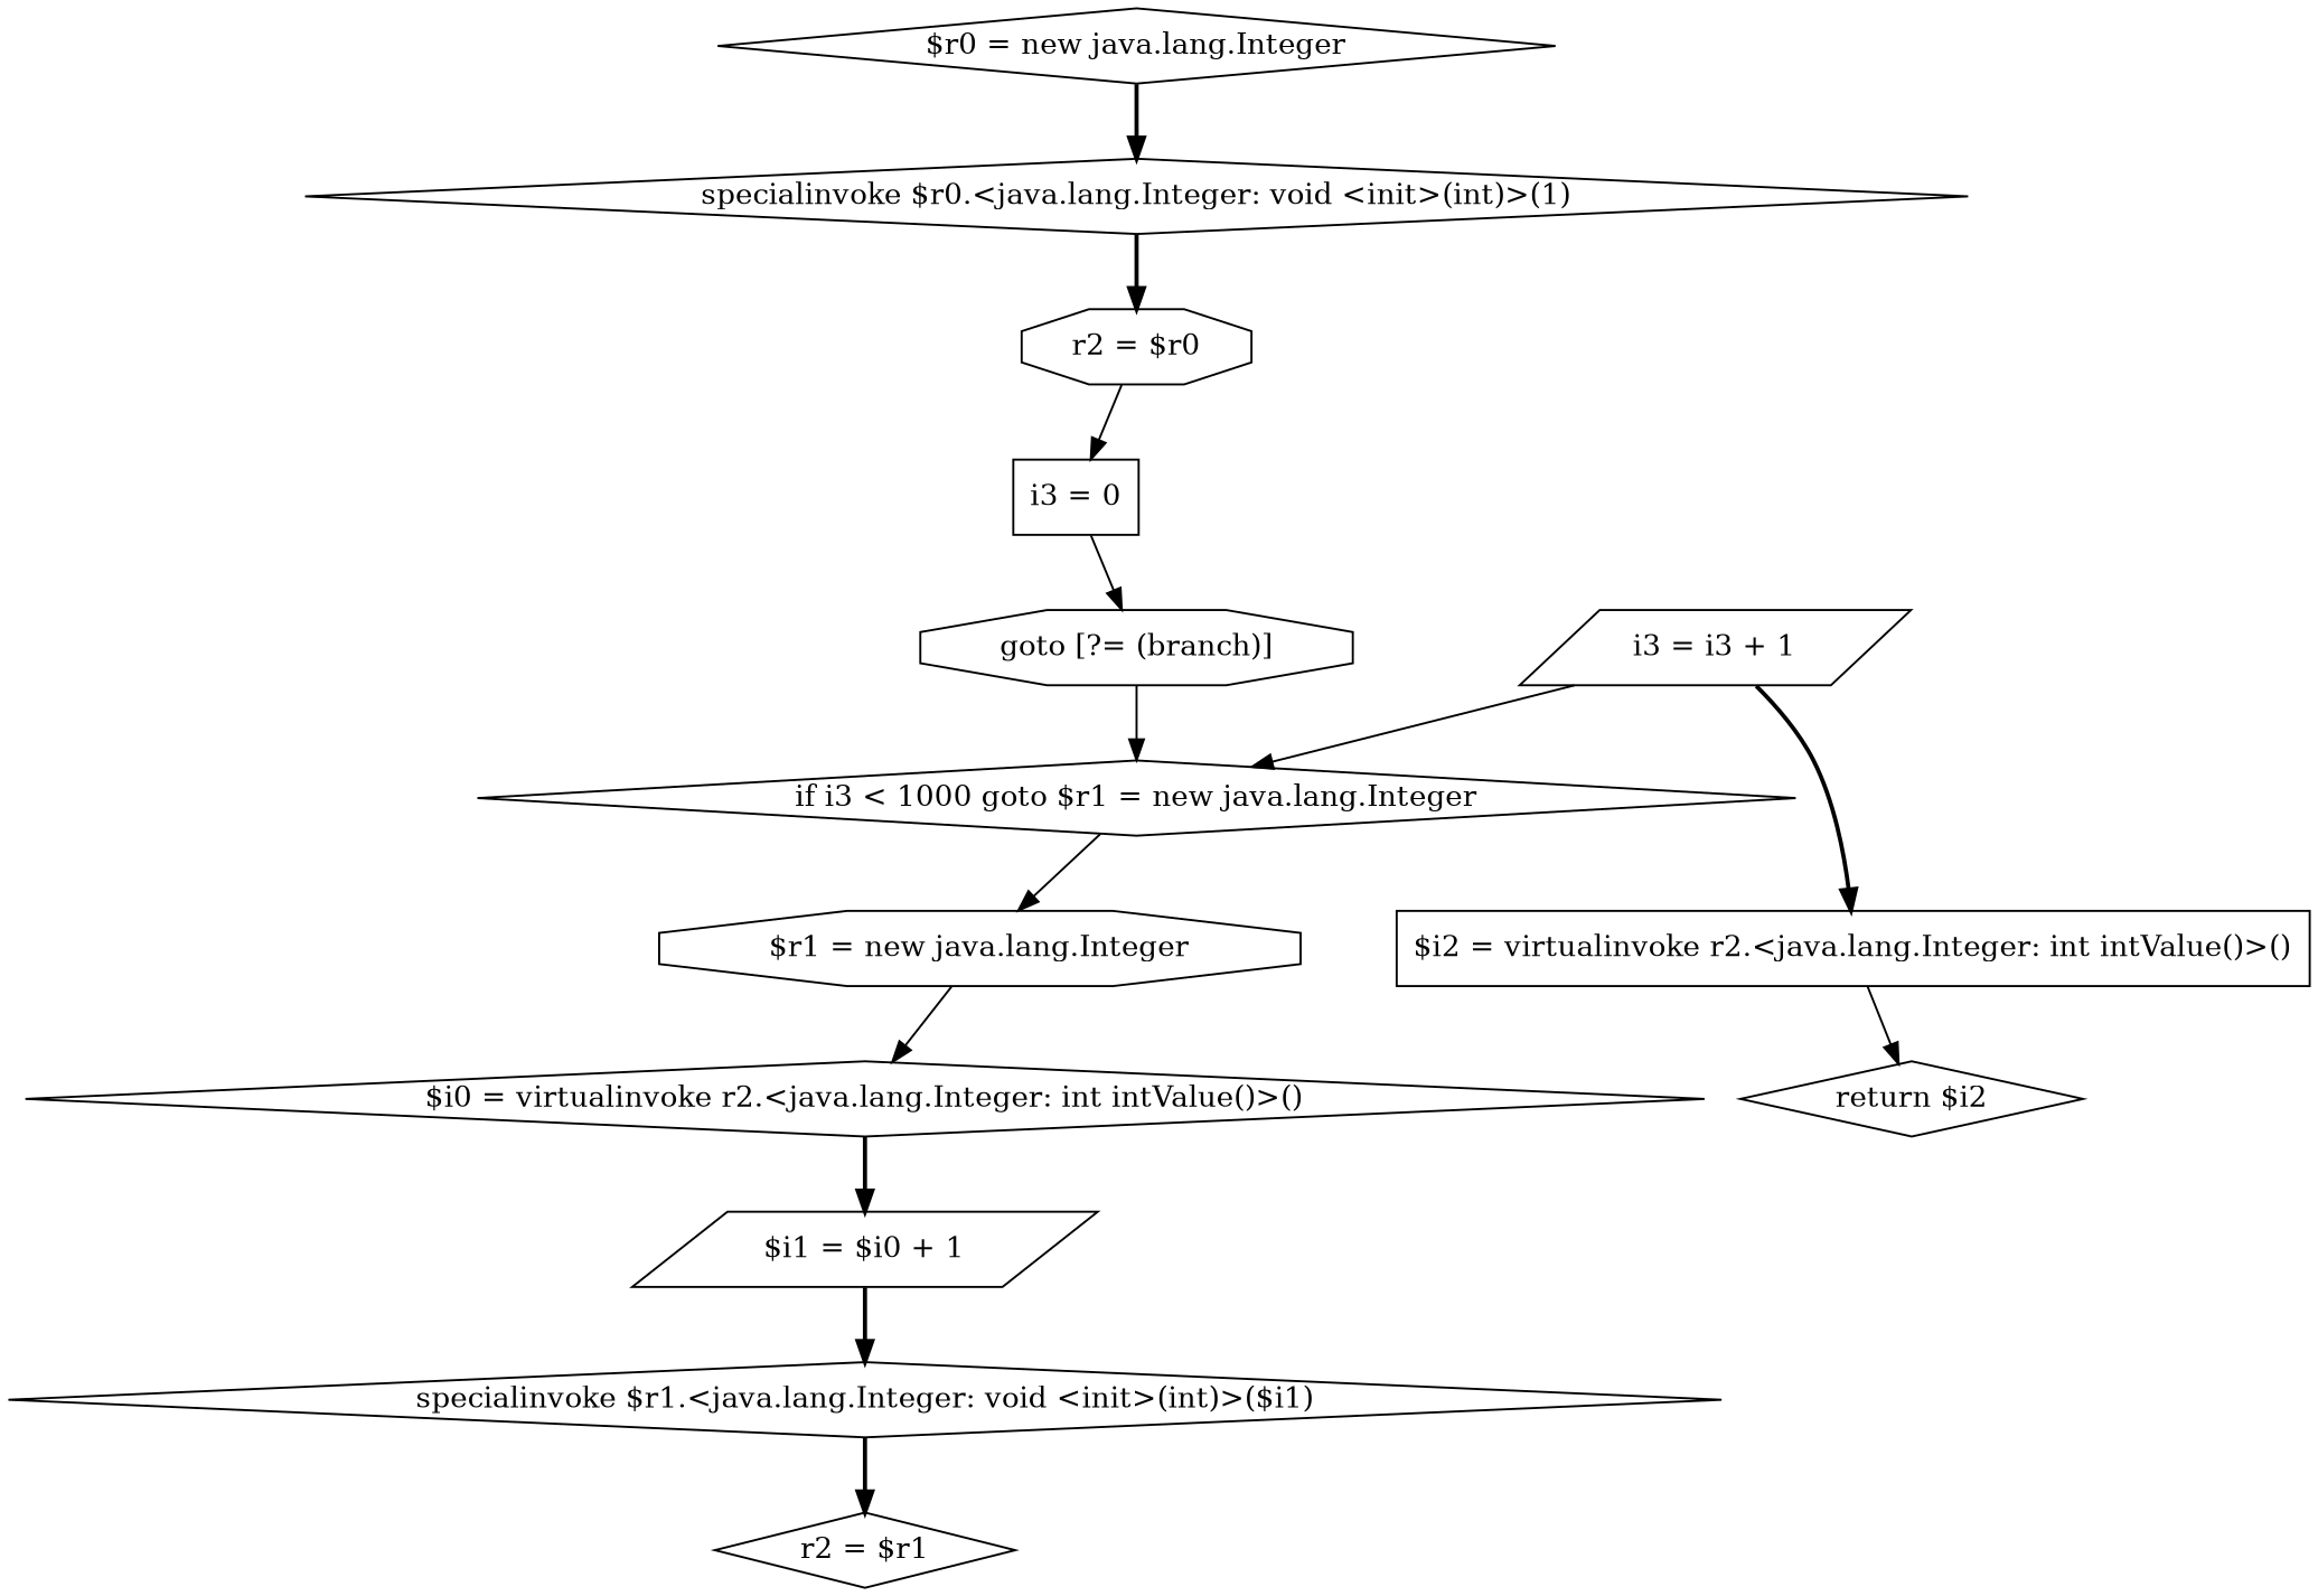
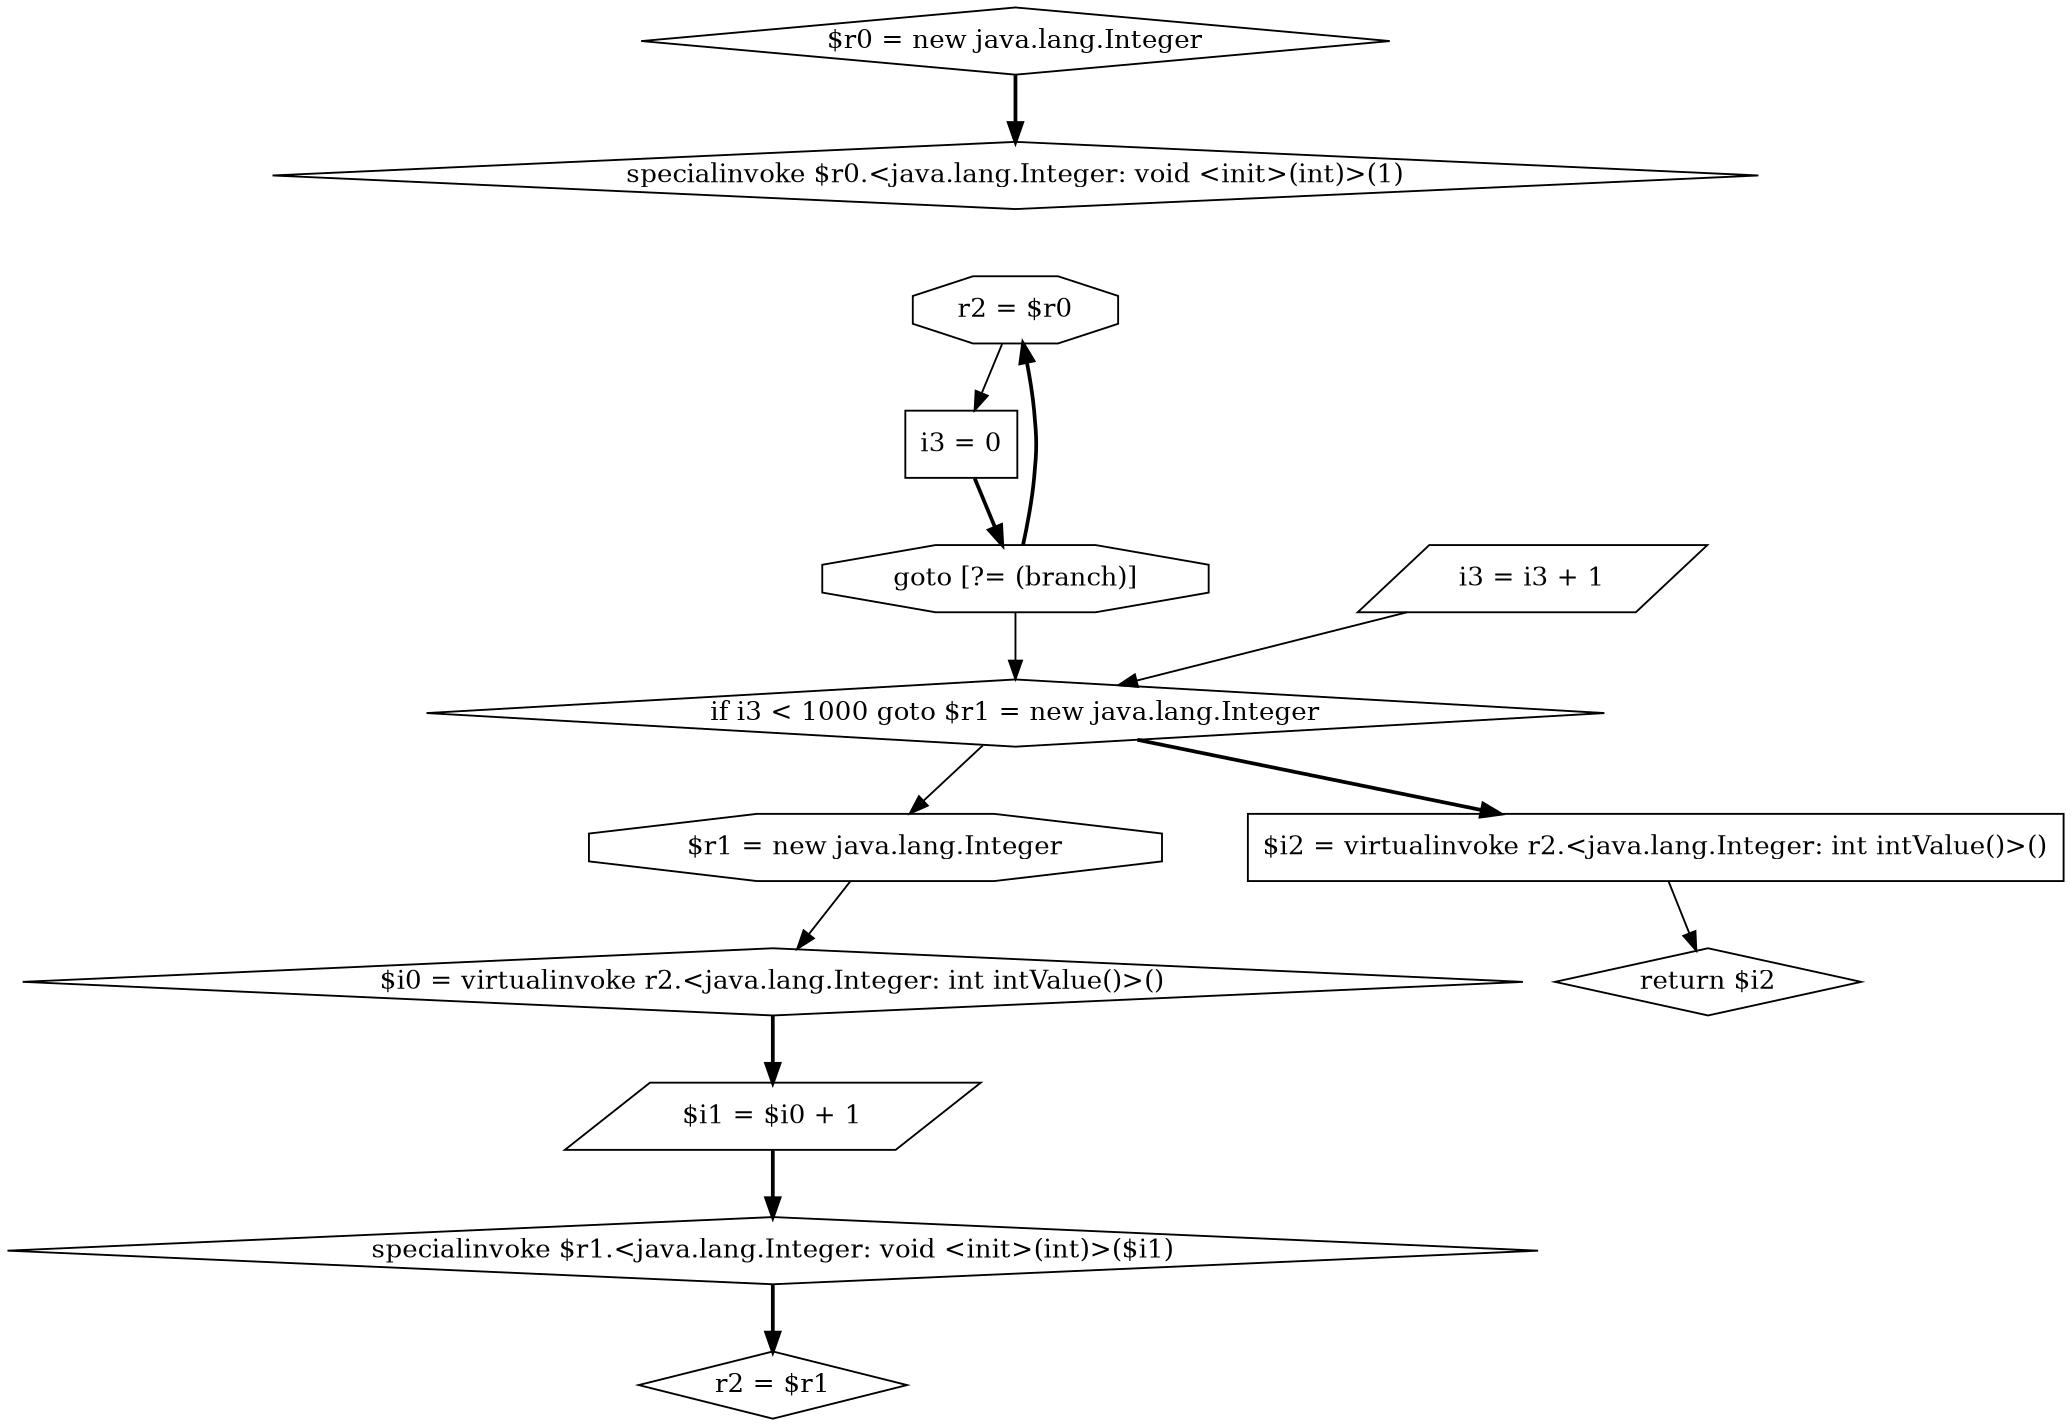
  digraph {
    node [shape=diamond]
    edge [style=bold]
    "$r0 = new java.lang.Integer"
    "specialinvoke $r0.<java.lang.Integer: void <init>(int)>(1)"
    "r2 = $r0" [shape=octagon]
    "i3 = 0" [shape=box]
    "goto [?= (branch)]" [shape=octagon]
    "if i3 < 1000 goto $r1 = new java.lang.Integer"
    "$r1 = new java.lang.Integer" [shape=octagon]
    "$i2 = virtualinvoke r2.<java.lang.Integer: int intValue()>()" [shape=box]
    "$i0 = virtualinvoke r2.<java.lang.Integer: int intValue()>()"
    "$i1 = $i0 + 1" [shape=parallelogram]
    "specialinvoke $r1.<java.lang.Integer: void <init>(int)>($i1)"
    "r2 = $r1"
    "i3 = i3 + 1" [shape=parallelogram]
    "return $i2"
    "$r0 = new java.lang.Integer" -> "specialinvoke $r0.<java.lang.Integer: void <init>(int)>(1)"
-   "specialinvoke $r0.<java.lang.Integer: void <init>(int)>(1)" -> "r2 = $r0"
+   "goto [?= (branch)]" -> "r2 = $r0"
    "r2 = $r0" -> "i3 = 0" [style=solid]
-   "i3 = 0" -> "goto [?= (branch)]" [style=solid]
+   "i3 = 0" -> "goto [?= (branch)]"
    "goto [?= (branch)]" -> "if i3 < 1000 goto $r1 = new java.lang.Integer" [style=solid]
    "if i3 < 1000 goto $r1 = new java.lang.Integer" -> "$r1 = new java.lang.Integer" [style=solid]
-   "i3 = i3 + 1" -> "$i2 = virtualinvoke r2.<java.lang.Integer: int intValue()>()"
+   "if i3 < 1000 goto $r1 = new java.lang.Integer" -> "$i2 = virtualinvoke r2.<java.lang.Integer: int intValue()>()"
    "$r1 = new java.lang.Integer" -> "$i0 = virtualinvoke r2.<java.lang.Integer: int intValue()>()" [style=solid]
    "$i2 = virtualinvoke r2.<java.lang.Integer: int intValue()>()" -> "return $i2" [style=solid]
    "$i0 = virtualinvoke r2.<java.lang.Integer: int intValue()>()" -> "$i1 = $i0 + 1"
    "$i1 = $i0 + 1" -> "specialinvoke $r1.<java.lang.Integer: void <init>(int)>($i1)"
    "specialinvoke $r1.<java.lang.Integer: void <init>(int)>($i1)" -> "r2 = $r1"
    "i3 = i3 + 1" -> "if i3 < 1000 goto $r1 = new java.lang.Integer" [style=solid]
  }
